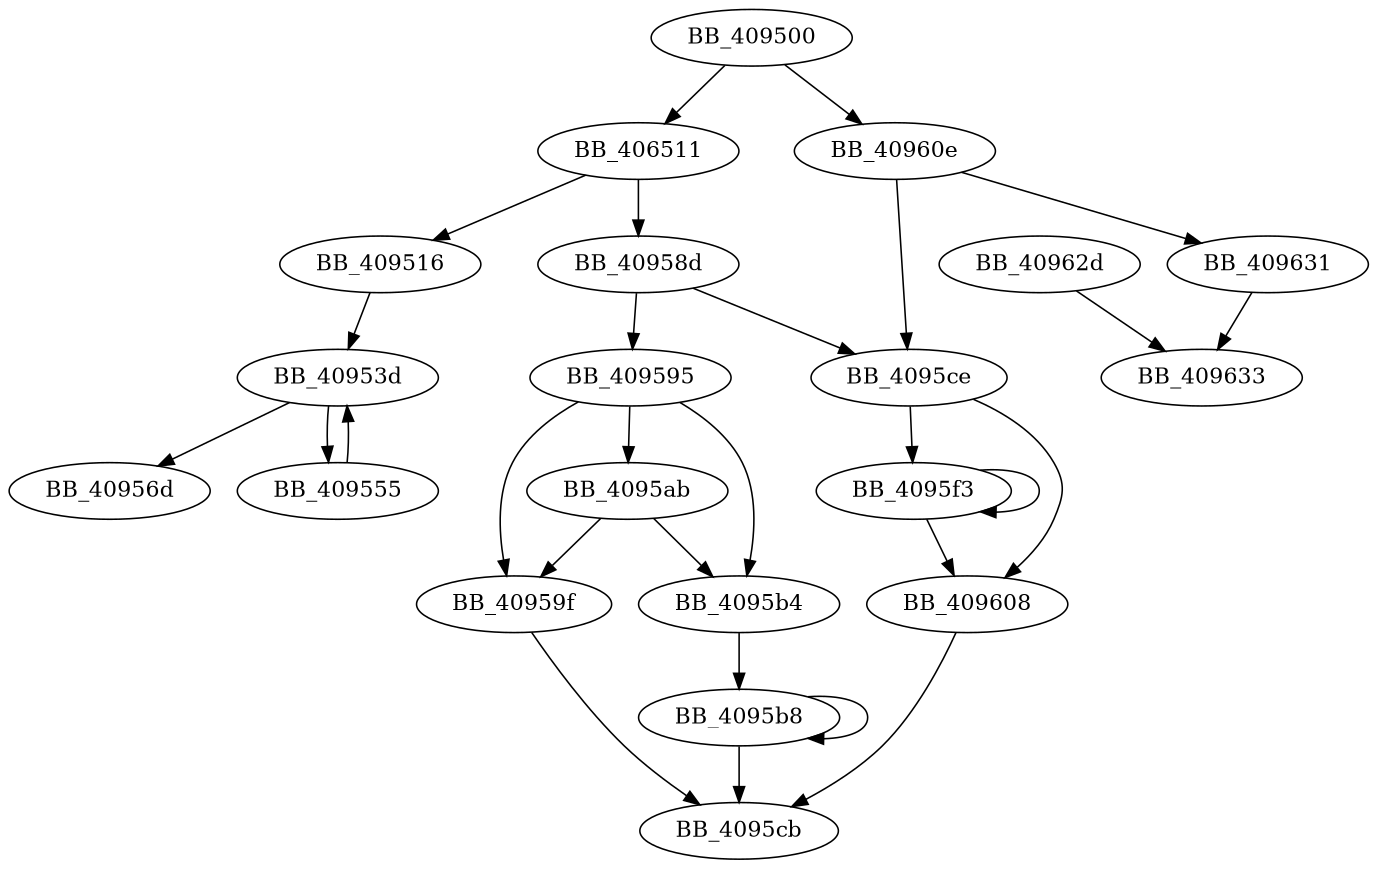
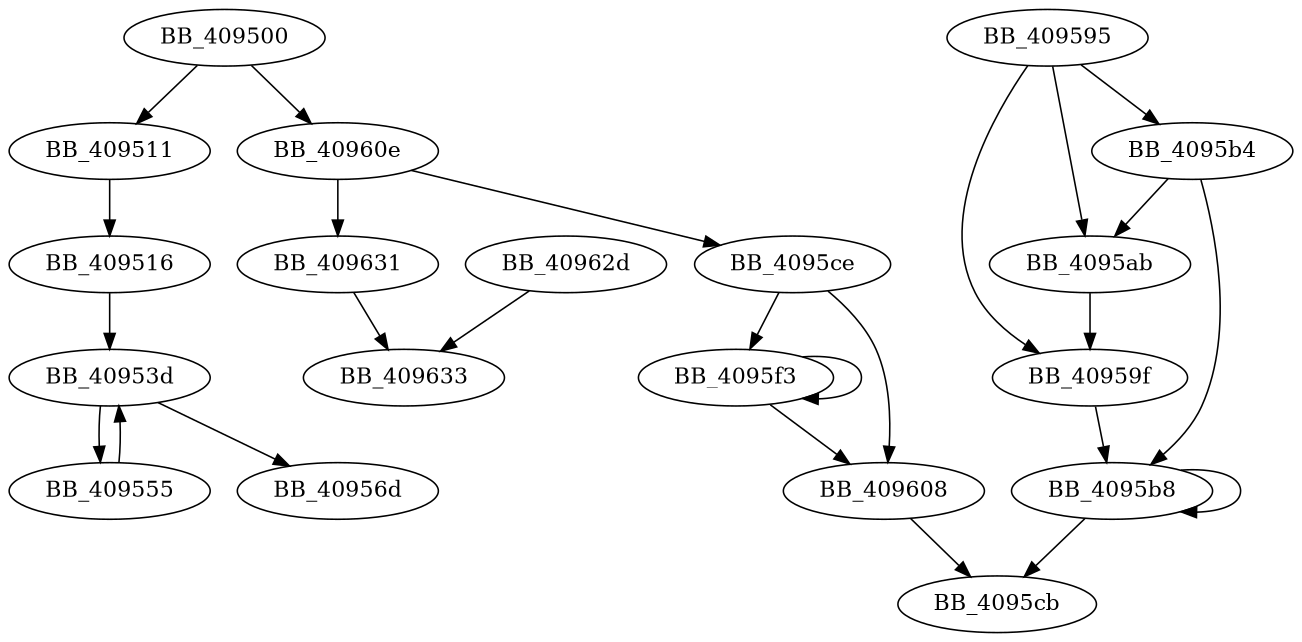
  digraph {
    BB_409500
-   BB_409511 [label=BB_406511]
+   BB_409511
    BB_40960e
    BB_409516
-   BB_40958d
    BB_409631
    BB_4095ce
    BB_40953d
    BB_409595
    BB_40962d
    BB_409633
    BB_409555
    BB_40956d
    BB_40959f
    BB_4095b4
    BB_4095ab
    BB_4095f3
    n18 [label=BB_409608]
    BB_4095cb
    BB_4095b8
    BB_409500 -> BB_409511
    BB_409500 -> BB_40960e
    BB_409511 -> BB_409516
-   BB_409511 -> BB_40958d
    BB_40960e -> BB_409631
    BB_40960e -> BB_4095ce
    BB_409516 -> BB_40953d
-   BB_40958d -> BB_4095ce
-   BB_40958d -> BB_409595
    BB_409631 -> BB_409633
    BB_4095ce -> BB_4095f3
    BB_4095ce -> n18
    BB_40953d -> BB_409555
    BB_40953d -> BB_40956d
    BB_409595 -> BB_40959f
    BB_409595 -> BB_4095b4
    BB_409595 -> BB_4095ab
    BB_40962d -> BB_409633
    BB_409555 -> BB_40953d
-   BB_40959f -> BB_4095cb
+   BB_40959f -> BB_4095b8
    BB_4095b4 -> BB_4095b8
    BB_4095ab -> BB_40959f
-   BB_4095ab -> BB_4095b4
+   BB_4095b4 -> BB_4095ab
    BB_4095f3 -> BB_4095f3
    BB_4095f3 -> n18
    n18 -> BB_4095cb
    BB_4095b8 -> BB_4095cb
    BB_4095b8 -> BB_4095b8
  }
